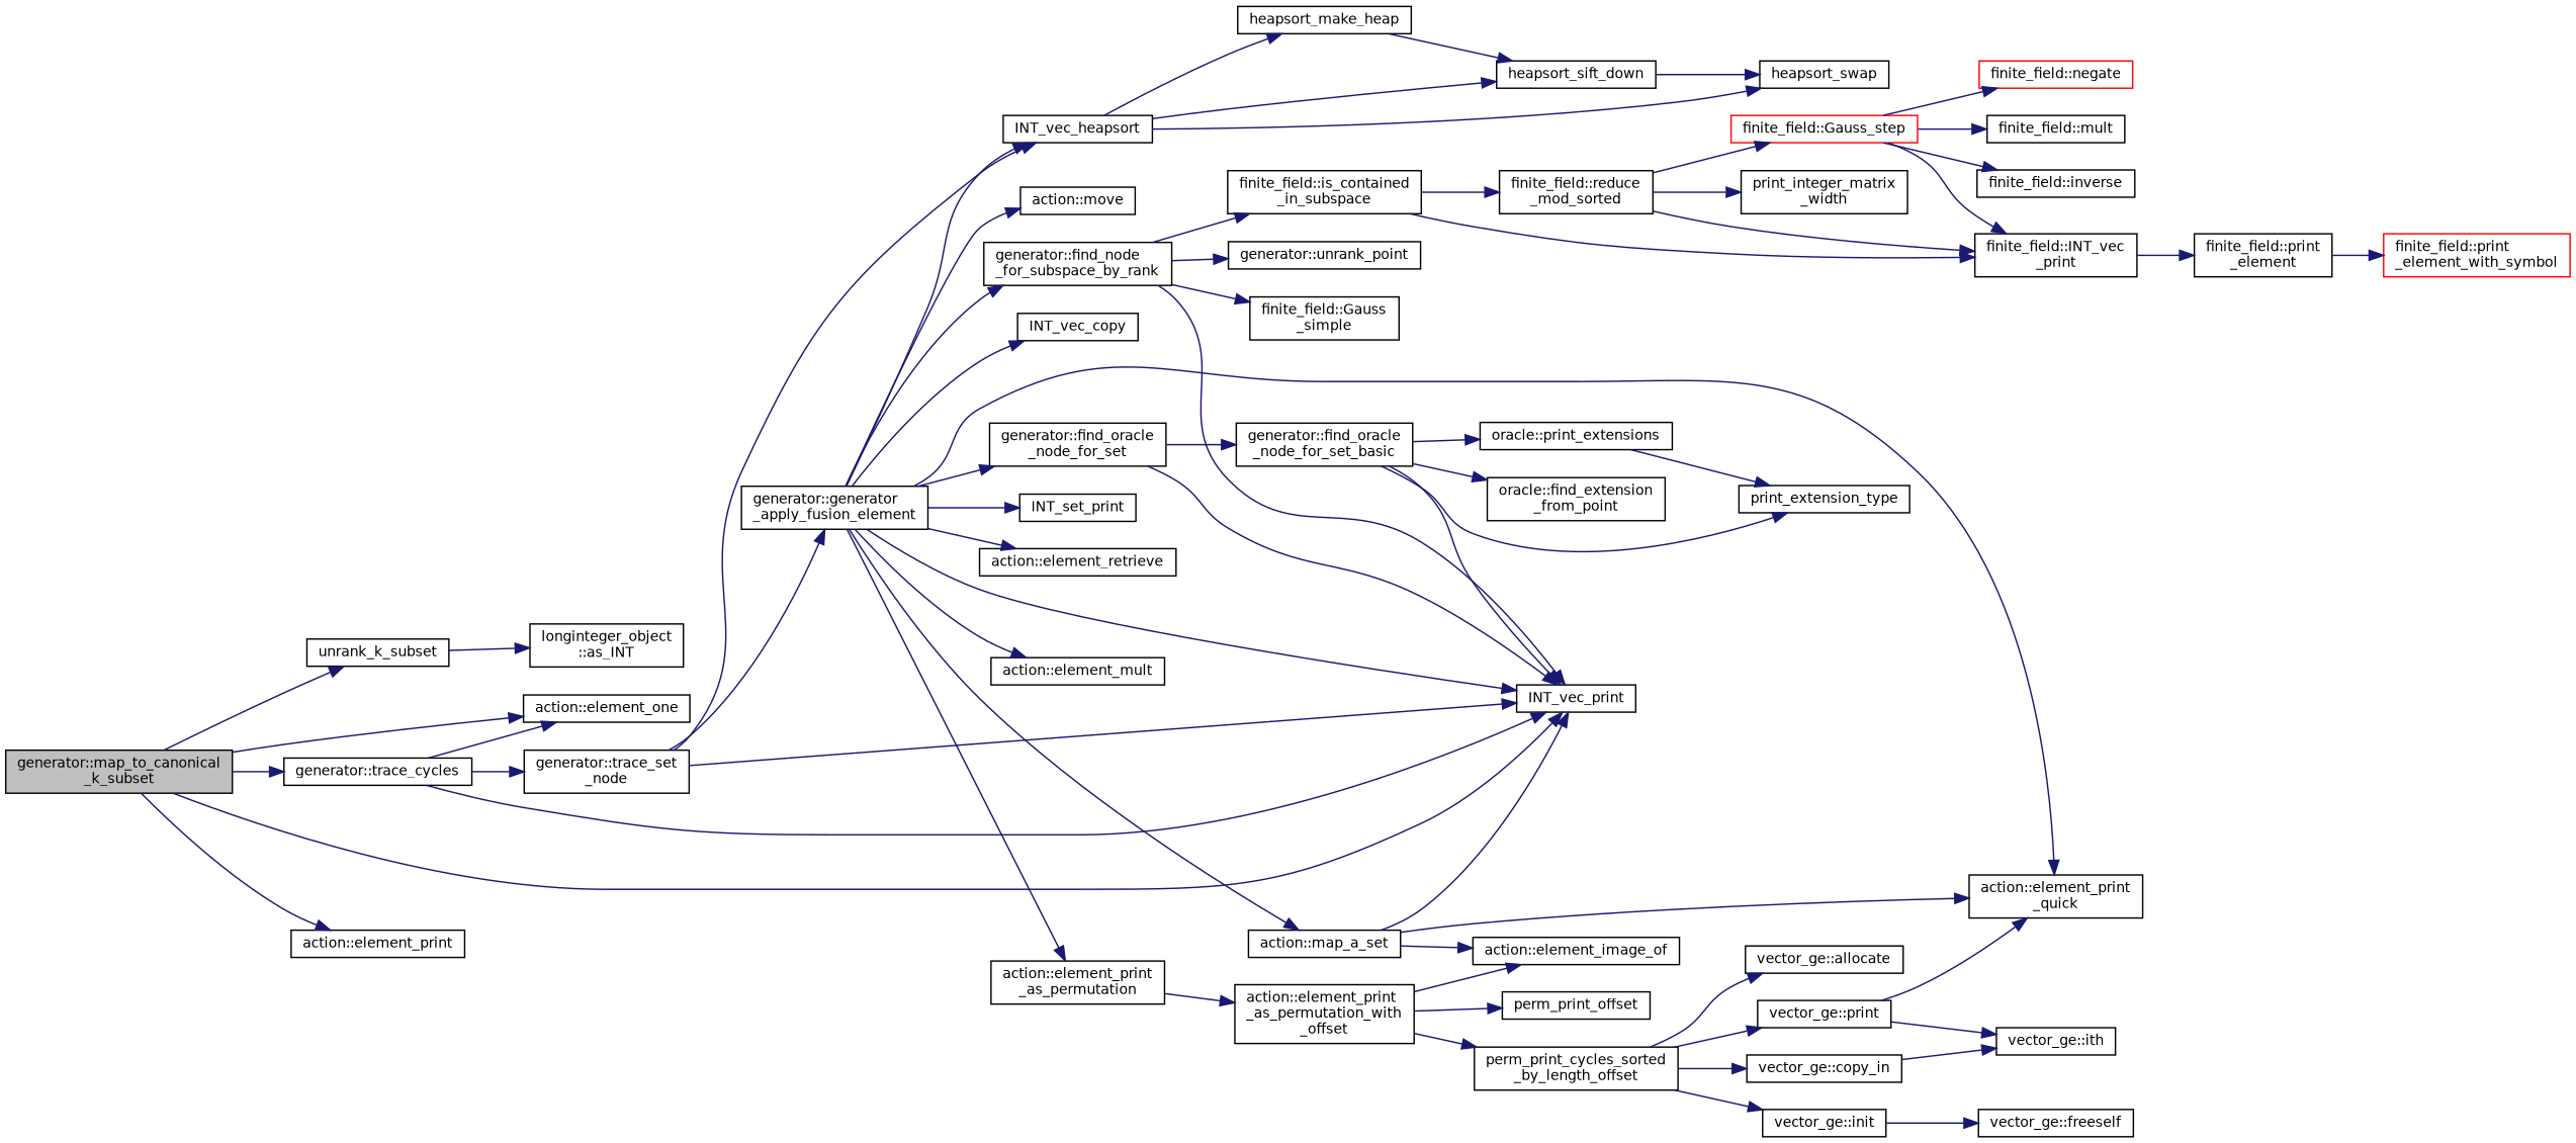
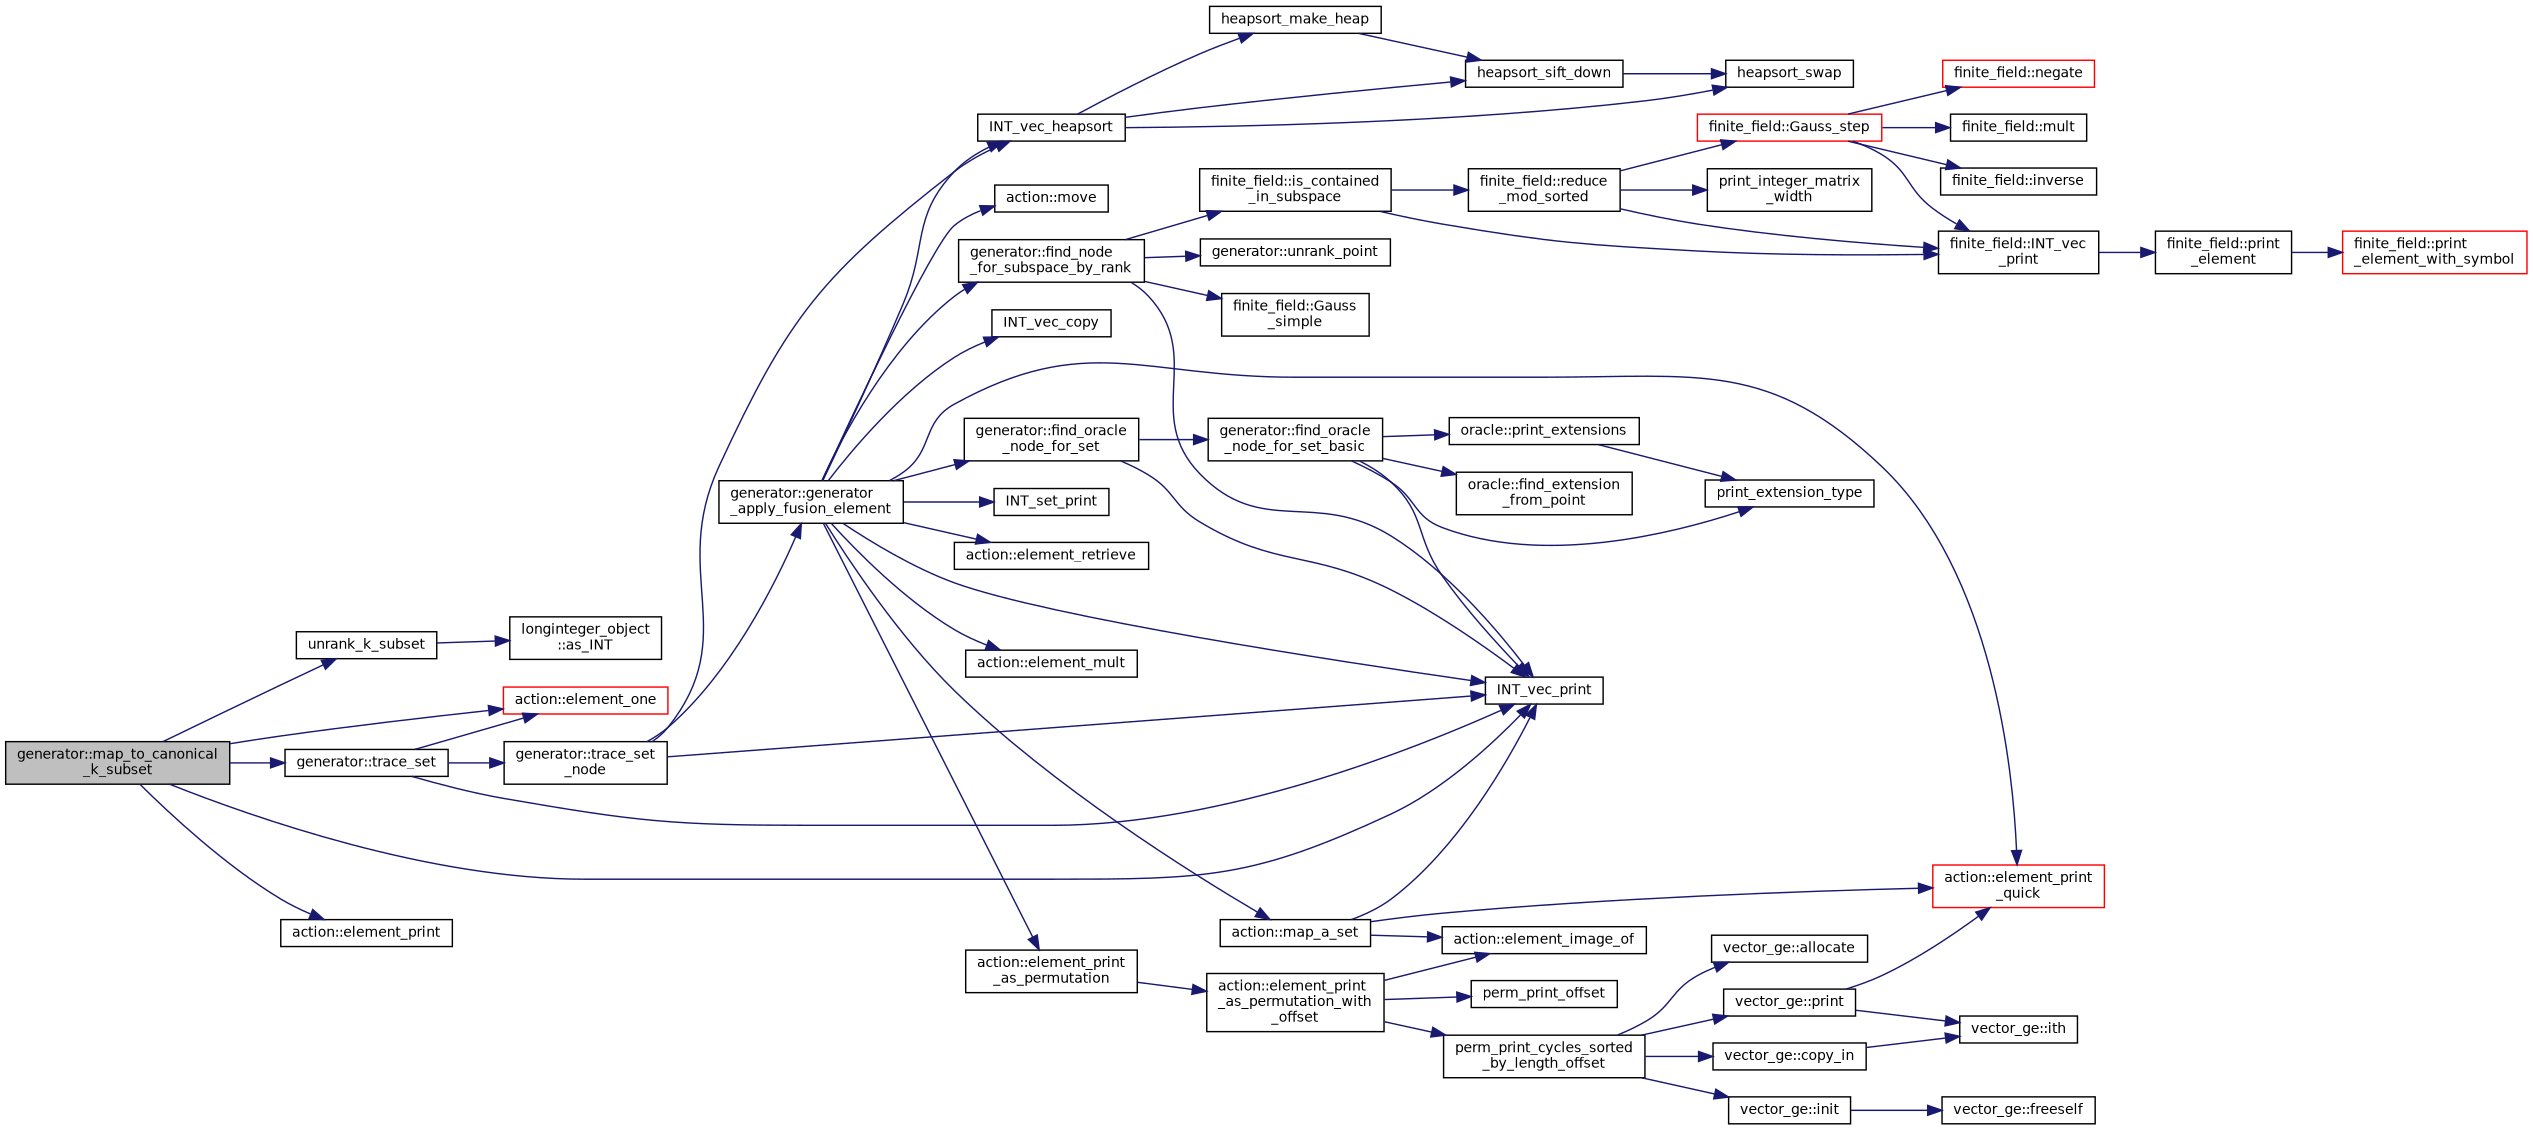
  digraph {
    rankdir=LR
    node [color=black fillcolor=white fontname=Helvetica fontsize=10 shape=record style=filled]
    edge [color=midnightblue fontname=Helvetica fontsize=10 labelfontname=Helvetica labelfontsize=10 style=solid]
    n1 [fillcolor=grey75 fontcolor=black height=0.2 label="generator::map_to_canonical\l_k_subset" width=0.4]
    n2 [height=0.2 label=unrank_k_subset width=0.4]
-   n3 [height=0.2 label="action::element_one" width=0.4]
-   n4 [height=0.2 label="generator::trace_cycles" width=0.4]
+   n3 [color=red height=0.2 label="action::element_one" width=0.4]
+   n4 [height=0.2 label="generator::trace_set" width=0.4]
    n5 [height=0.2 label=INT_vec_print width=0.4]
    n6 [height=0.2 label="action::element_print" width=0.4]
    n7 [height=0.2 label="longinteger_object\l::as_INT" width=0.4]
    n8 [height=0.2 label="generator::trace_set\l_node" width=0.4]
    n9 [height=0.2 label=INT_vec_heapsort width=0.4]
    n10 [height=0.2 label="generator::generator\l_apply_fusion_element" width=0.4]
    n11 [height=0.2 label=heapsort_make_heap width=0.4]
    n12 [height=0.2 label=heapsort_sift_down width=0.4]
    n13 [height=0.2 label=heapsort_swap width=0.4]
    n14 [height=0.2 label=INT_set_print width=0.4]
    n15 [height=0.2 label="action::element_retrieve" width=0.4]
-   n16 [height=0.2 label="action::element_print\l_quick" width=0.4]
+   n16 [color=red height=0.2 label="action::element_print\l_quick" width=0.4]
    n17 [height=0.2 label="action::element_print\l_as_permutation" width=0.4]
    n18 [height=0.2 label="action::map_a_set" width=0.4]
    n19 [height=0.2 label="action::element_mult" width=0.4]
    n20 [height=0.2 label="action::move" width=0.4]
    n21 [height=0.2 label="generator::find_node\l_for_subspace_by_rank" width=0.4]
    n22 [height=0.2 label=INT_vec_copy width=0.4]
    n23 [height=0.2 label="generator::find_oracle\l_node_for_set" width=0.4]
    n24 [height=0.2 label="action::element_print\l_as_permutation_with\l_offset" width=0.4]
    n25 [height=0.2 label="action::element_image_of" width=0.4]
    n26 [height=0.2 label="generator::unrank_point" width=0.4]
    n27 [height=0.2 label="finite_field::Gauss\l_simple" width=0.4]
    n28 [height=0.2 label="finite_field::is_contained\l_in_subspace" width=0.4]
    n29 [height=0.2 label="generator::find_oracle\l_node_for_set_basic" width=0.4]
    n30 [height=0.2 label=perm_print_offset width=0.4]
    n31 [height=0.2 label="perm_print_cycles_sorted\l_by_length_offset" width=0.4]
    n32 [height=0.2 label="vector_ge::init" width=0.4]
    n33 [height=0.2 label="vector_ge::allocate" width=0.4]
    n34 [height=0.2 label="vector_ge::copy_in" width=0.4]
    n35 [height=0.2 label="vector_ge::print" width=0.4]
    n36 [height=0.2 label="vector_ge::freeself" width=0.4]
    n37 [height=0.2 label="vector_ge::ith" width=0.4]
    n38 [height=0.2 label="finite_field::INT_vec\l_print" width=0.4]
    n39 [height=0.2 label="finite_field::reduce\l_mod_sorted" width=0.4]
    n40 [height=0.2 label="finite_field::print\l_element" width=0.4]
    n41 [height=0.2 label="print_integer_matrix\l_width" width=0.4]
    n42 [color=red height=0.2 label="finite_field::Gauss_step" width=0.4]
    n43 [color=red height=0.2 label="finite_field::print\l_element_with_symbol" width=0.4]
    n44 [color=red height=0.2 label="finite_field::negate" width=0.4]
    n45 [height=0.2 label="finite_field::mult" width=0.4]
    n46 [height=0.2 label="finite_field::inverse" width=0.4]
    n47 [height=0.2 label="oracle::find_extension\l_from_point" width=0.4]
    n48 [height=0.2 label="oracle::print_extensions" width=0.4]
    n49 [height=0.2 label=print_extension_type width=0.4]
    n1 -> n2
    n1 -> n3
    n1 -> n4
    n1 -> n5
    n1 -> n6
    n2 -> n7
    n4 -> n3
    n4 -> n5
    n4 -> n8
    n8 -> n5
    n8 -> n9
    n8 -> n10
    n9 -> n11
    n9 -> n12
    n9 -> n13
    n10 -> n5
    n10 -> n9
    n10 -> n14
    n10 -> n15
    n10 -> n16
    n10 -> n17
    n10 -> n18
    n10 -> n19
    n10 -> n20
    n10 -> n21
    n10 -> n22
    n10 -> n23
    n11 -> n12
    n12 -> n13
    n17 -> n24
    n18 -> n5
    n18 -> n16
    n18 -> n25
    n21 -> n5
    n21 -> n26
    n21 -> n27
    n21 -> n28
    n23 -> n5
    n23 -> n29
    n24 -> n25
    n24 -> n30
    n24 -> n31
    n28 -> n38
    n28 -> n39
    n29 -> n5
    n29 -> n47
    n29 -> n48
    n29 -> n49
    n31 -> n32
    n31 -> n33
    n31 -> n34
    n31 -> n35
    n32 -> n36
    n34 -> n37
    n35 -> n16
    n35 -> n37
    n38 -> n40
    n39 -> n38
    n39 -> n41
    n39 -> n42
    n40 -> n43
    n42 -> n38
    n42 -> n44
    n42 -> n45
    n42 -> n46
    n48 -> n49
  }
